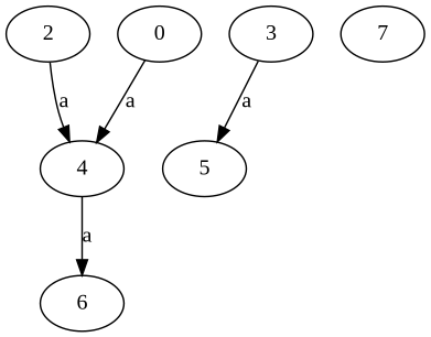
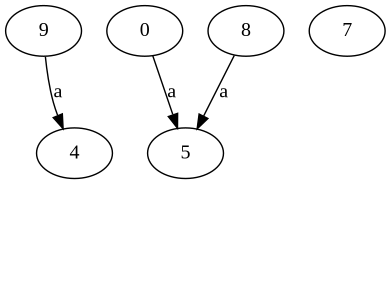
  strict digraph {
    fontname="Liberation Serif"
    node [fontname="Liberation Serif"]
    edge [fontname="Liberation Serif"]
    0
    4
-   6
-   3
+   3 [label=8]
    5
    n6 [label=7]
-   2
-   0 -> 4 [label=a]
-   4 -> 6 [label=a]
+   2 [label=9]
+   0 -> 5 [label=a]
    3 -> 5 [label=a]
    2 -> 4 [label=a]
  }
